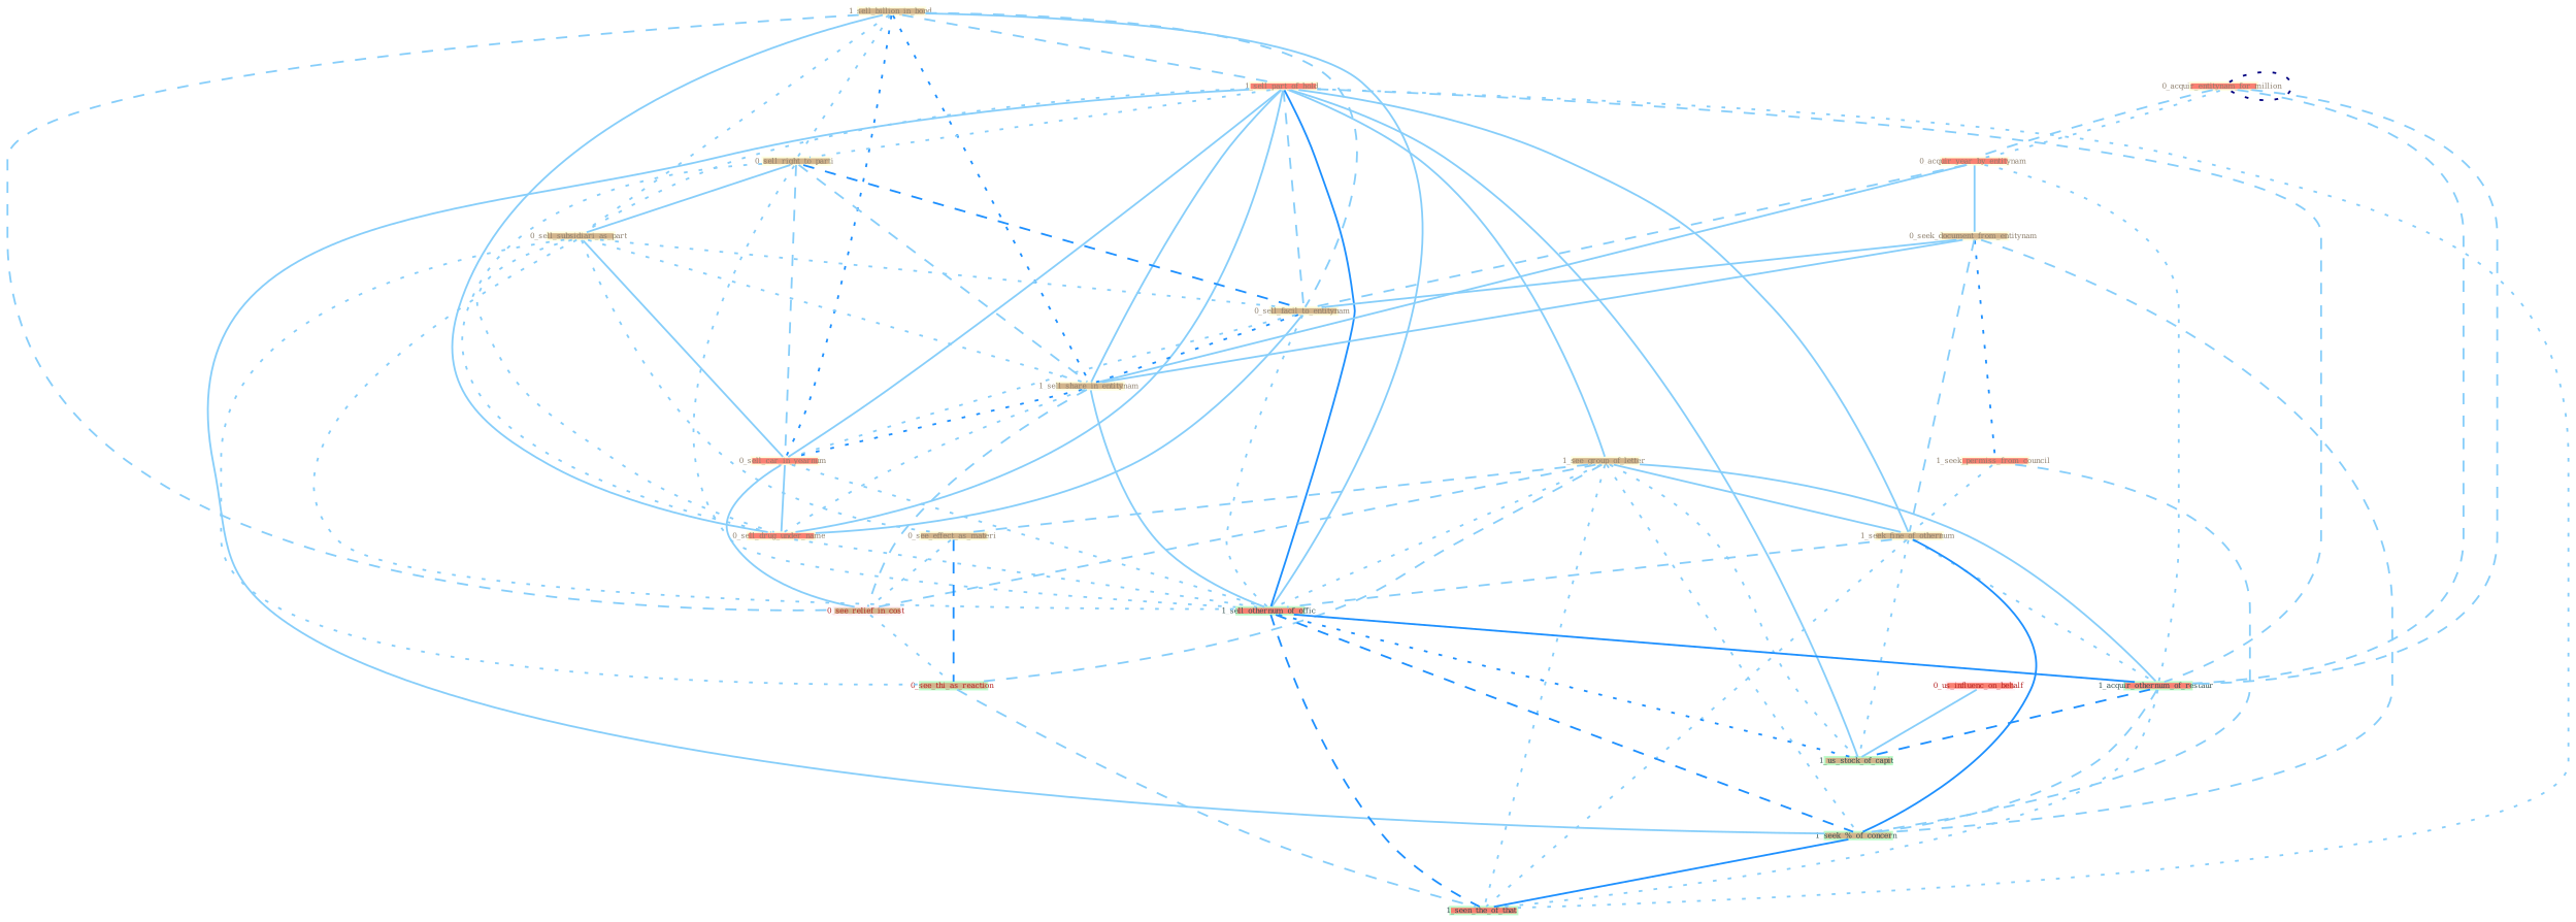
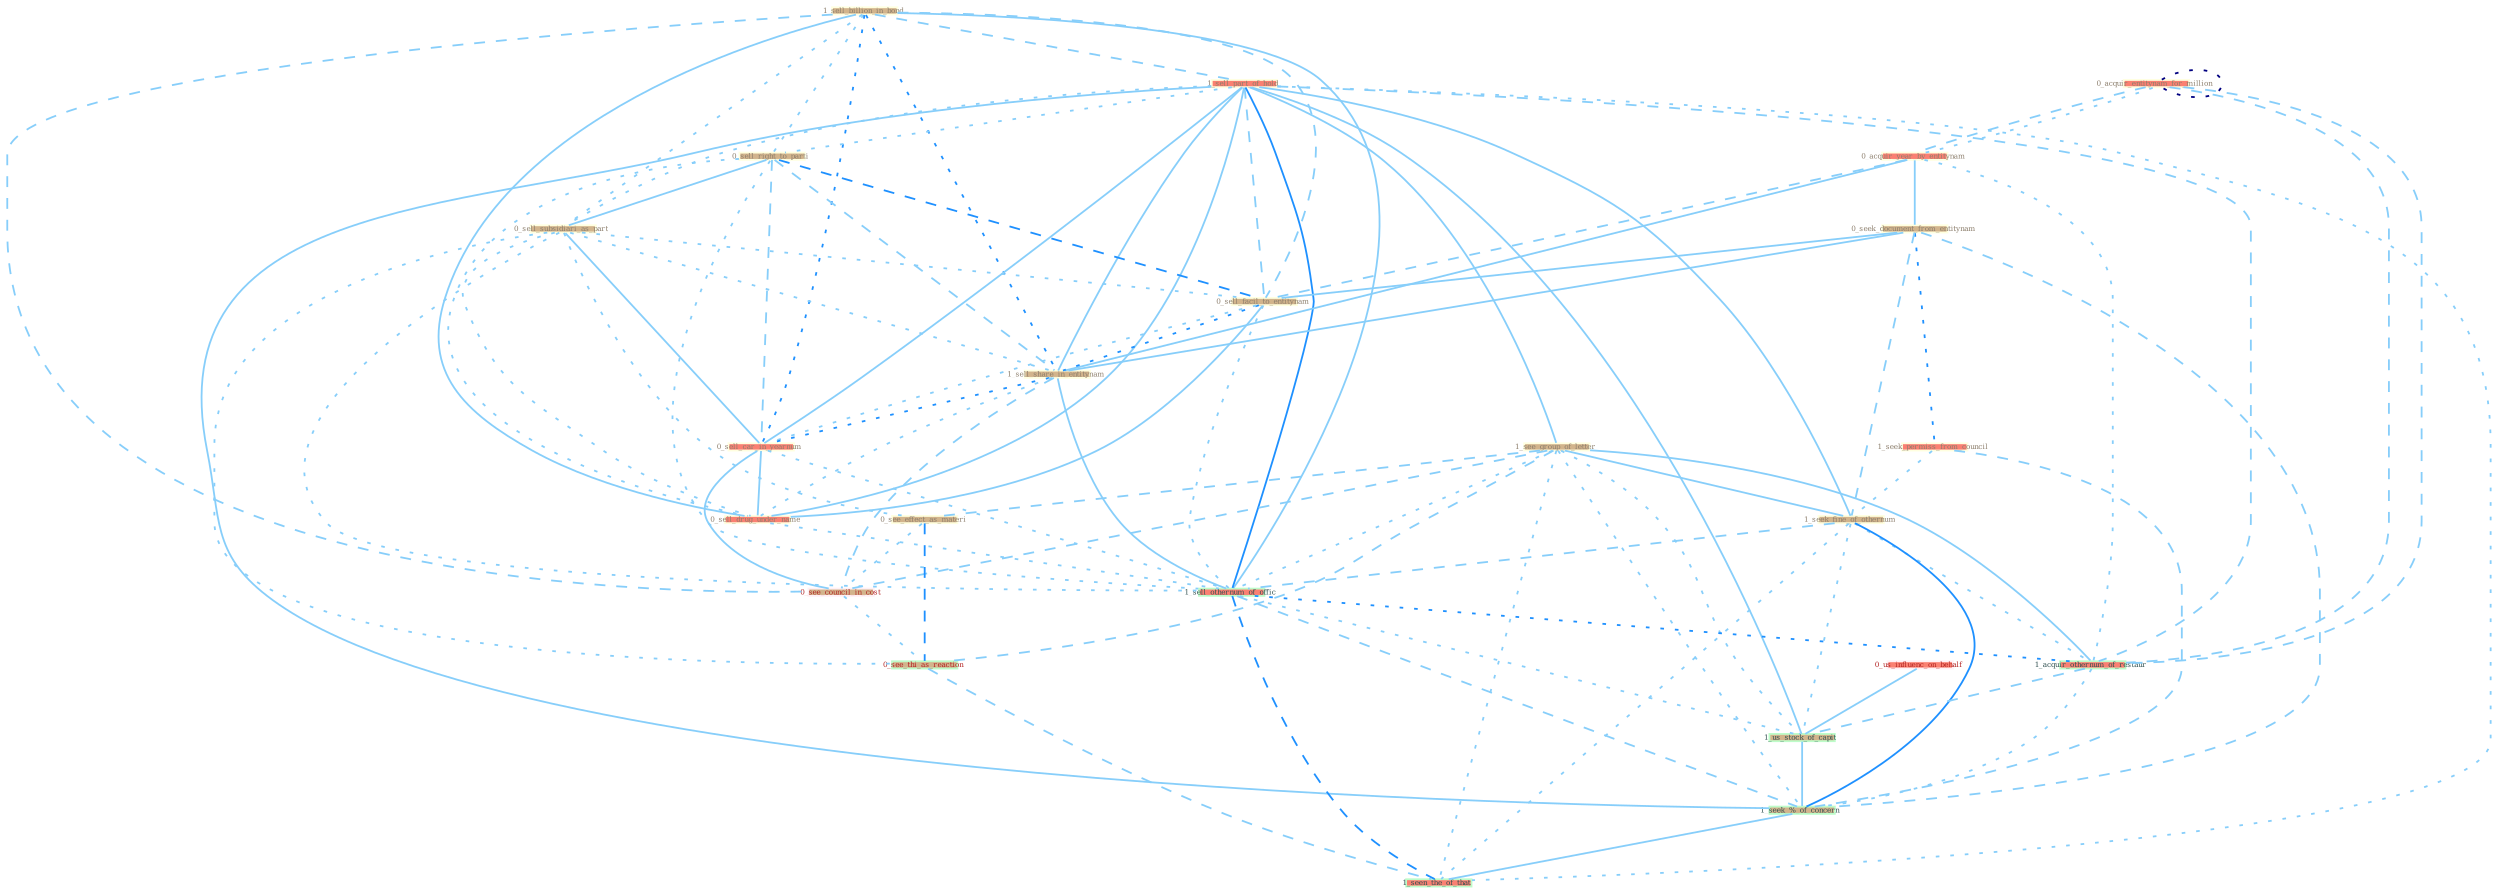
  graph {
    node [color="#ffffe0" fillcolor=tan fixedsize=true fontcolor="#8b7d6b" fontsize=4 shape=polygon style=filled]
    edge [color="#87cefa" style=dotted w=1]
    "0_acquir_entitynam_for_million " [fillcolor=salmon height=.06 width=.5]
    "1_sell_billion_in_bond " [height=.06 width=.5]
    "1_sell_part_of_hold " [fillcolor=salmon height=.06 width=.5]
    "0_sell_right_to_parti " [height=.06 width=.5]
    "0_sell_subsidiari_as_part " [height=.06 width=.5]
    "0_acquir_year_by_entitynam " [fillcolor=salmon height=.06 width=.5]
    "0_seek_document_from_entitynam " [height=.06 width=.5]
    "0_sell_facil_to_entitynam " [height=.06 width=.5]
    "1_sell_share_in_entitynam " [height=.06 width=.5]
    "0_sell_car_in_yearnum " [fillcolor=salmon height=.06 width=.5]
    "1_seek_permiss_from_council " [fillcolor=salmon height=.06 width=.5]
    "1_see_group_of_letter " [height=.06 width=.5]
    "1_seek_fine_of_othernum " [height=.06 width=.5]
    "0_see_effect_as_materi " [height=.06 width=.5]
    "0_sell_drug_under_name " [fillcolor=salmon height=.06 width=.5]
    "0_us_influenc_on_behalf " [color="#fff0f5" fillcolor=salmon fontcolor="#b22222" height=.06 width=.5]
-   "0_see_relief_in_cost " [color="#fff0f5" fontcolor="#b22222" height=.06 width=.5]
+   "0_see_relief_in_cost " [color="#fff0f5" fontcolor="#b22222" height=.06 width=.5 label="0_see_council_in_cost"]
    "1_acquir_othernum_of_restaur " [color="#BDFCC9" fillcolor=salmon fontcolor="#2f4f4f" height=.06 width=.5]
    "1_sell_othernum_of_offic " [color="#BDFCC9" fillcolor=salmon fontcolor="#2f4f4f" height=.06 width=.5]
    "1_us_stock_of_capit " [color="#BDFCC9" fontcolor="#2f4f4f" height=.06 width=.5]
    "1_seek_%_of_concern " [color="#BDFCC9" fontcolor="#2f4f4f" height=.06 width=.5]
    "1_seen_the_of_that " [color="#BDFCC9" fillcolor=salmon fontcolor="#2f4f4f" height=.06 width=.5]
    "0_see_thi_as_reaction " [color="#BDFCC9" fontcolor="#b22222" height=.06 width=.5]
    subgraph sub_1 {
      "0_acquir_entitynam_for_million "
      "1_sell_billion_in_bond "
      "1_sell_part_of_hold "
      "0_sell_right_to_parti "
      "0_sell_subsidiari_as_part "
      "0_acquir_year_by_entitynam "
      "0_seek_document_from_entitynam "
      "0_sell_facil_to_entitynam "
      "1_sell_share_in_entitynam "
      "0_sell_car_in_yearnum "
      "1_seek_permiss_from_council "
      "1_see_group_of_letter "
      "1_seek_fine_of_othernum "
      "0_see_effect_as_materi "
      "0_sell_drug_under_name "
    }
    subgraph sub_2 {
      "0_us_influenc_on_behalf "
      "0_see_relief_in_cost "
    }
    "0_acquir_entitynam_for_million " -- "0_acquir_entitynam_for_million " [color="#000080" w=4]
    "0_acquir_entitynam_for_million " -- "0_acquir_year_by_entitynam " [style=dashed]
    "0_acquir_entitynam_for_million " -- "1_acquir_othernum_of_restaur " [style=dashed]
    "0_acquir_entitynam_for_million " -- "1_acquir_othernum_of_restaur " [style=dashed]
    "1_sell_billion_in_bond " -- "1_sell_part_of_hold " [style=dashed]
    "1_sell_billion_in_bond " -- "0_sell_right_to_parti "
    "1_sell_billion_in_bond " -- "0_sell_subsidiari_as_part "
    "1_sell_billion_in_bond " -- "0_sell_facil_to_entitynam " [style=dashed]
    "1_sell_billion_in_bond " -- "1_sell_share_in_entitynam " [color="#1e90ff" w=2]
    "1_sell_billion_in_bond " -- "0_sell_car_in_yearnum " [color="#1e90ff" w=2]
    "1_sell_billion_in_bond " -- "0_sell_drug_under_name " [style=solid]
    "1_sell_billion_in_bond " -- "0_see_relief_in_cost " [style=dashed]
    "1_sell_billion_in_bond " -- "1_sell_othernum_of_offic " [style=solid]
    "1_sell_part_of_hold " -- "0_sell_right_to_parti "
    "1_sell_part_of_hold " -- "0_sell_subsidiari_as_part "
    "1_sell_part_of_hold " -- "0_sell_facil_to_entitynam " [style=dashed]
    "1_sell_part_of_hold " -- "1_sell_share_in_entitynam " [style=solid]
    "1_sell_part_of_hold " -- "0_sell_car_in_yearnum " [style=solid]
    "1_sell_part_of_hold " -- "1_see_group_of_letter " [style=solid]
    "1_sell_part_of_hold " -- "1_seek_fine_of_othernum " [style=solid]
    "1_sell_part_of_hold " -- "0_sell_drug_under_name " [style=solid]
    "1_sell_part_of_hold " -- "1_acquir_othernum_of_restaur " [style=dashed]
    "1_sell_part_of_hold " -- "1_sell_othernum_of_offic " [color="#1e90ff" style=solid w=2]
    "1_sell_part_of_hold " -- "1_us_stock_of_capit " [style=solid]
    "1_sell_part_of_hold " -- "1_seek_%_of_concern " [style=solid]
    "1_sell_part_of_hold " -- "1_seen_the_of_that "
    "0_sell_right_to_parti " -- "0_sell_subsidiari_as_part " [style=solid]
    "0_sell_right_to_parti " -- "0_sell_facil_to_entitynam " [color="#1e90ff" style=dashed w=2]
    "0_sell_right_to_parti " -- "1_sell_share_in_entitynam " [style=dashed]
    "0_sell_right_to_parti " -- "0_sell_car_in_yearnum " [style=dashed]
    "0_sell_right_to_parti " -- "0_sell_drug_under_name "
    "0_sell_right_to_parti " -- "1_sell_othernum_of_offic "
    "0_sell_subsidiari_as_part " -- "0_sell_facil_to_entitynam "
    "0_sell_subsidiari_as_part " -- "1_sell_share_in_entitynam "
    "0_sell_subsidiari_as_part " -- "0_sell_car_in_yearnum " [style=solid]
    "0_sell_subsidiari_as_part " -- "0_see_effect_as_materi "
    "0_sell_subsidiari_as_part " -- "0_sell_drug_under_name "
    "0_sell_subsidiari_as_part " -- "1_sell_othernum_of_offic "
    "0_sell_subsidiari_as_part " -- "0_see_thi_as_reaction "
    "0_acquir_year_by_entitynam " -- "0_acquir_entitynam_for_million "
    "0_acquir_year_by_entitynam " -- "0_seek_document_from_entitynam " [style=solid]
    "0_acquir_year_by_entitynam " -- "0_sell_facil_to_entitynam " [style=dashed]
    "0_acquir_year_by_entitynam " -- "1_sell_share_in_entitynam " [style=solid]
    "0_acquir_year_by_entitynam " -- "1_acquir_othernum_of_restaur "
    "0_seek_document_from_entitynam " -- "0_sell_facil_to_entitynam " [style=solid]
    "0_seek_document_from_entitynam " -- "1_sell_share_in_entitynam " [style=solid]
    "0_seek_document_from_entitynam " -- "1_seek_permiss_from_council " [color="#1e90ff" w=2]
    "0_seek_document_from_entitynam " -- "1_seek_fine_of_othernum " [style=dashed]
    "0_seek_document_from_entitynam " -- "1_seek_%_of_concern " [style=dashed]
    "0_sell_facil_to_entitynam " -- "1_sell_share_in_entitynam " [color="#1e90ff" w=2]
    "0_sell_facil_to_entitynam " -- "0_sell_car_in_yearnum "
    "0_sell_facil_to_entitynam " -- "0_sell_drug_under_name " [style=solid]
    "0_sell_facil_to_entitynam " -- "1_sell_othernum_of_offic "
    "1_sell_share_in_entitynam " -- "0_sell_car_in_yearnum " [color="#1e90ff" w=2]
    "1_sell_share_in_entitynam " -- "0_sell_drug_under_name "
    "1_sell_share_in_entitynam " -- "0_see_relief_in_cost " [style=dashed]
    "1_sell_share_in_entitynam " -- "1_sell_othernum_of_offic " [style=solid]
    "0_sell_car_in_yearnum " -- "0_sell_drug_under_name " [style=solid]
    "0_sell_car_in_yearnum " -- "0_see_relief_in_cost " [style=solid]
    "0_sell_car_in_yearnum " -- "1_sell_othernum_of_offic "
    "1_seek_permiss_from_council " -- "1_seek_fine_of_othernum "
    "1_seek_permiss_from_council " -- "1_seek_%_of_concern " [style=dashed]
    "1_see_group_of_letter " -- "1_seek_fine_of_othernum " [style=solid]
    "1_see_group_of_letter " -- "0_see_effect_as_materi " [style=dashed]
    "1_see_group_of_letter " -- "0_see_relief_in_cost " [style=dashed]
    "1_see_group_of_letter " -- "1_acquir_othernum_of_restaur " [style=solid]
    "1_see_group_of_letter " -- "1_sell_othernum_of_offic "
    "1_see_group_of_letter " -- "1_us_stock_of_capit "
    "1_see_group_of_letter " -- "1_seek_%_of_concern "
    "1_see_group_of_letter " -- "1_seen_the_of_that "
    "1_see_group_of_letter " -- "0_see_thi_as_reaction " [style=dashed]
    "1_seek_fine_of_othernum " -- "1_acquir_othernum_of_restaur "
    "1_seek_fine_of_othernum " -- "1_sell_othernum_of_offic " [style=dashed]
    "1_seek_fine_of_othernum " -- "1_us_stock_of_capit "
    "1_seek_fine_of_othernum " -- "1_seek_%_of_concern " [color="#1e90ff" style=solid w=2]
    "1_seek_fine_of_othernum " -- "1_seen_the_of_that "
    "0_see_effect_as_materi " -- "0_see_relief_in_cost "
    "0_see_effect_as_materi " -- "0_see_thi_as_reaction " [color="#1e90ff" style=dashed w=2]
    "0_sell_drug_under_name " -- "1_sell_othernum_of_offic "
    "0_us_influenc_on_behalf " -- "1_us_stock_of_capit " [style=solid]
    "0_see_relief_in_cost " -- "0_see_thi_as_reaction "
-   "1_acquir_othernum_of_restaur " -- "1_us_stock_of_capit " [color="#1e90ff" style=dashed]
-   "1_acquir_othernum_of_restaur " -- "1_seek_%_of_concern " [style=dashed]
-   "1_acquir_othernum_of_restaur " -- "1_seen_the_of_that "
-   "1_sell_othernum_of_offic " -- "1_acquir_othernum_of_restaur " [color="#1e90ff" style=solid w=2]
-   "1_sell_othernum_of_offic " -- "1_us_stock_of_capit " [color="#1e90ff"]
-   "1_sell_othernum_of_offic " -- "1_seek_%_of_concern " [color="#1e90ff" style=dashed]
+   "1_acquir_othernum_of_restaur " -- "1_us_stock_of_capit " [style=dashed]
+   "1_acquir_othernum_of_restaur " -- "1_seek_%_of_concern "
+   "1_sell_othernum_of_offic " -- "1_acquir_othernum_of_restaur " [color="#1e90ff" w=2]
+   "1_sell_othernum_of_offic " -- "1_us_stock_of_capit "
+   "1_sell_othernum_of_offic " -- "1_seek_%_of_concern " [style=dashed]
    "1_sell_othernum_of_offic " -- "1_seen_the_of_that " [color="#1e90ff" style=dashed]
-   "1_seek_%_of_concern " -- "1_seen_the_of_that " [color="#1e90ff" style=solid]
+   "1_us_stock_of_capit " -- "1_seek_%_of_concern " [style=solid]
+   "1_seek_%_of_concern " -- "1_seen_the_of_that " [style=solid]
    "0_see_thi_as_reaction " -- "1_seen_the_of_that " [style=dashed]
  }
